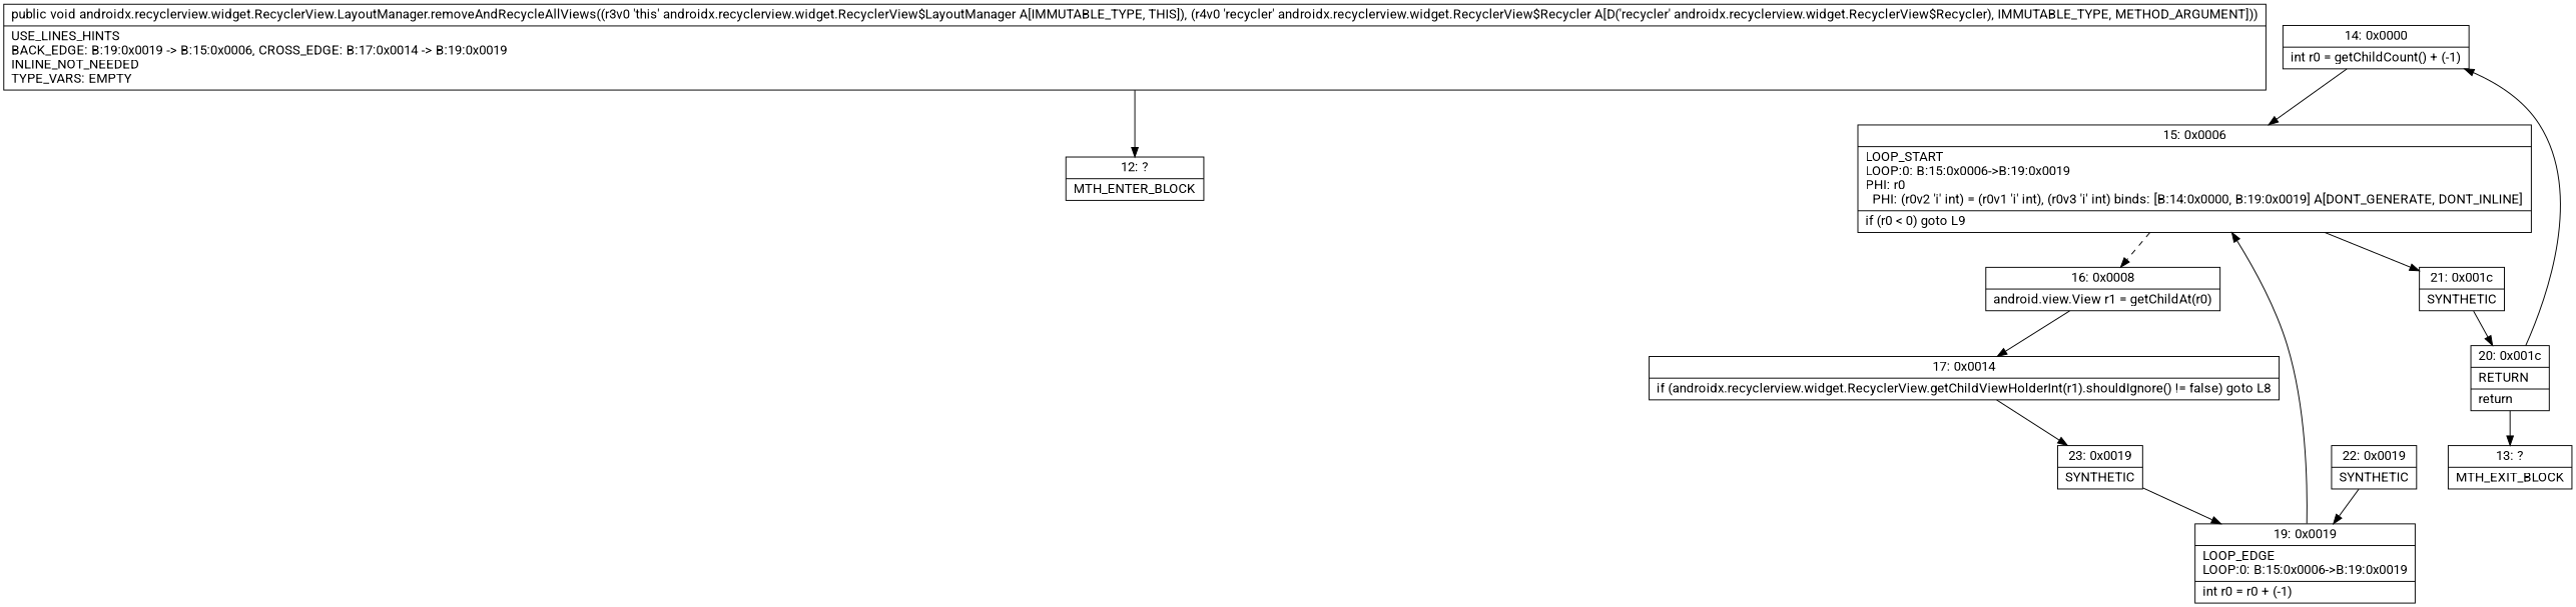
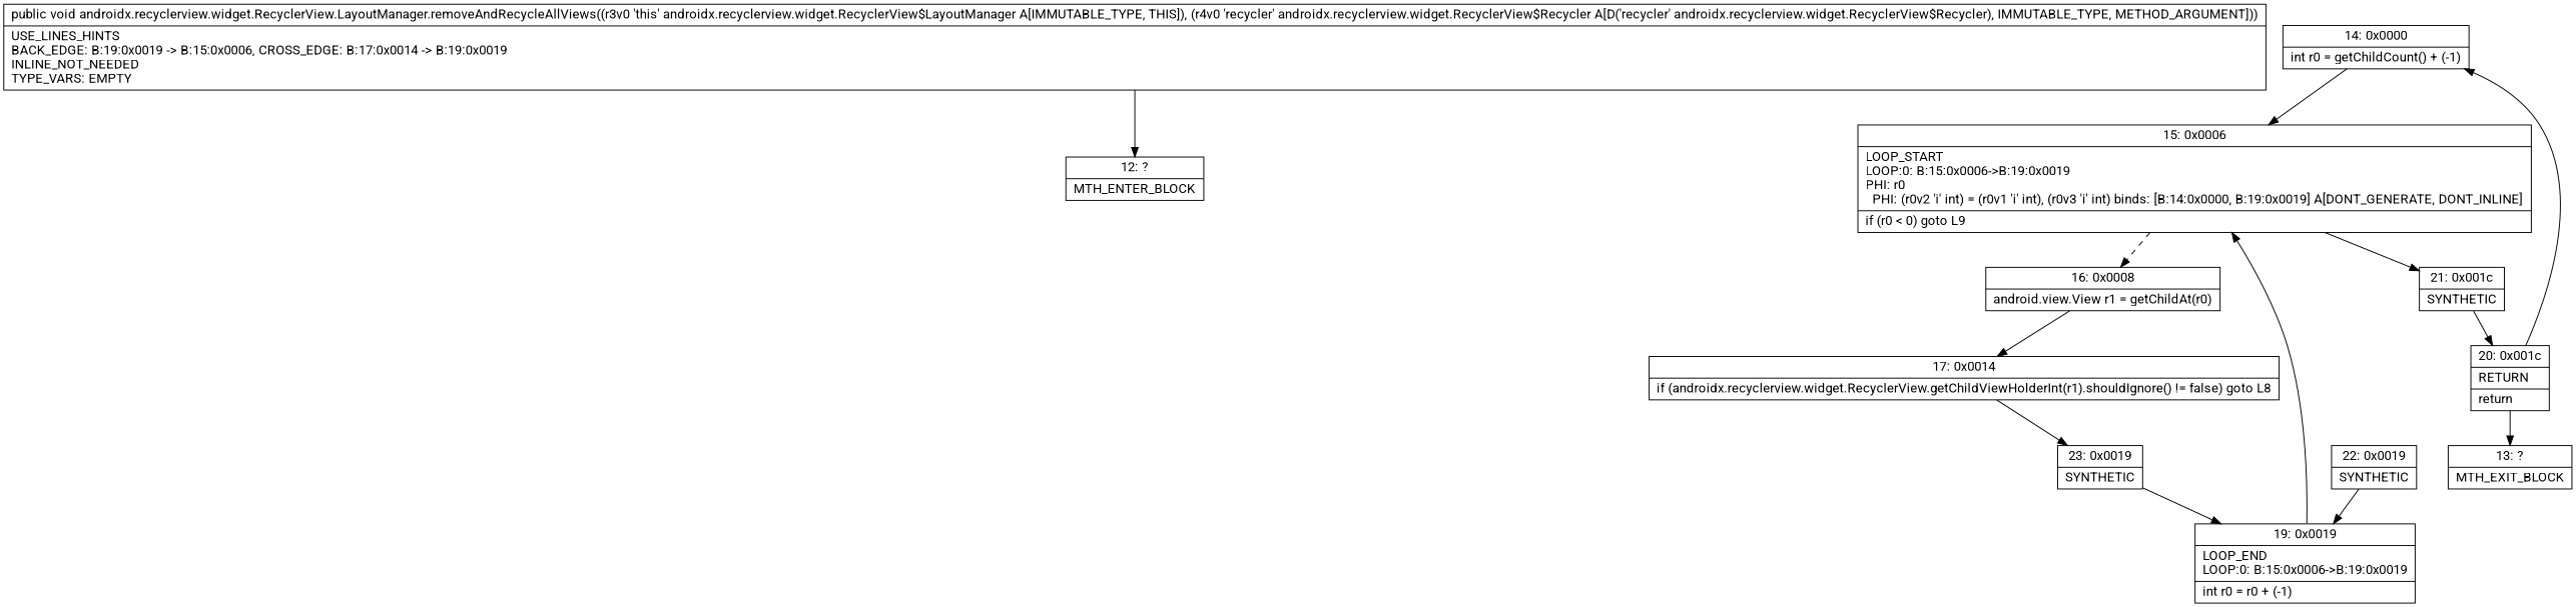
  digraph {
    fontname=Roboto
    node [fontname=Roboto shape=record]
    edge [fontname=Roboto]
    n1 [label="{12\:\ ?|MTH_ENTER_BLOCK\l}"]
    n2 [label="{14\:\ 0x0000|int r0 = getChildCount() + (\-1)\l}"]
    n3 [label="{15\:\ 0x0006|LOOP_START\lLOOP:0: B:15:0x0006\-\>B:19:0x0019\lPHI: r0 \l  PHI: (r0v2 'i' int) = (r0v1 'i' int), (r0v3 'i' int) binds: [B:14:0x0000, B:19:0x0019] A[DONT_GENERATE, DONT_INLINE]\l|if (r0 \< 0) goto L9\l}"]
    n4 [label="{16\:\ 0x0008|android.view.View r1 = getChildAt(r0)\l}"]
    n5 [label="{21\:\ 0x001c|SYNTHETIC\l}"]
    n6 [label="{17\:\ 0x0014|if (androidx.recyclerview.widget.RecyclerView.getChildViewHolderInt(r1).shouldIgnore() != false) goto L8\l}"]
    n7 [label="{20\:\ 0x001c|RETURN\l|return\l}"]
    n8 [label="{23\:\ 0x0019|SYNTHETIC\l}"]
-   n9 [label="{19\:\ 0x0019|LOOP_EDGE\lLOOP:0: B:15:0x0006\-\>B:19:0x0019\l|int r0 = r0 + (\-1)\l}"]
+   n9 [label="{19\:\ 0x0019|LOOP_END\lLOOP:0: B:15:0x0006\-\>B:19:0x0019\l|int r0 = r0 + (\-1)\l}"]
    n10 [label="{22\:\ 0x0019|SYNTHETIC\l}"]
    n11 [label="{13\:\ ?|MTH_EXIT_BLOCK\l}"]
    n12 [label="{public void androidx.recyclerview.widget.RecyclerView.LayoutManager.removeAndRecycleAllViews((r3v0 'this' androidx.recyclerview.widget.RecyclerView$LayoutManager A[IMMUTABLE_TYPE, THIS]), (r4v0 'recycler' androidx.recyclerview.widget.RecyclerView$Recycler A[D('recycler' androidx.recyclerview.widget.RecyclerView$Recycler), IMMUTABLE_TYPE, METHOD_ARGUMENT]))  | USE_LINES_HINTS\lBACK_EDGE: B:19:0x0019 \-\> B:15:0x0006, CROSS_EDGE: B:17:0x0014 \-\> B:19:0x0019\lINLINE_NOT_NEEDED\lTYPE_VARS: EMPTY\l}"]
    n2 -> n3
    n3 -> n4 [style=dashed]
    n3 -> n5
    n4 -> n6
    n5 -> n7
    n6 -> n8
    n7 -> n2
    n7 -> n11
    n8 -> n9
    n9 -> n3
    n10 -> n9
    n12 -> n1
  }
